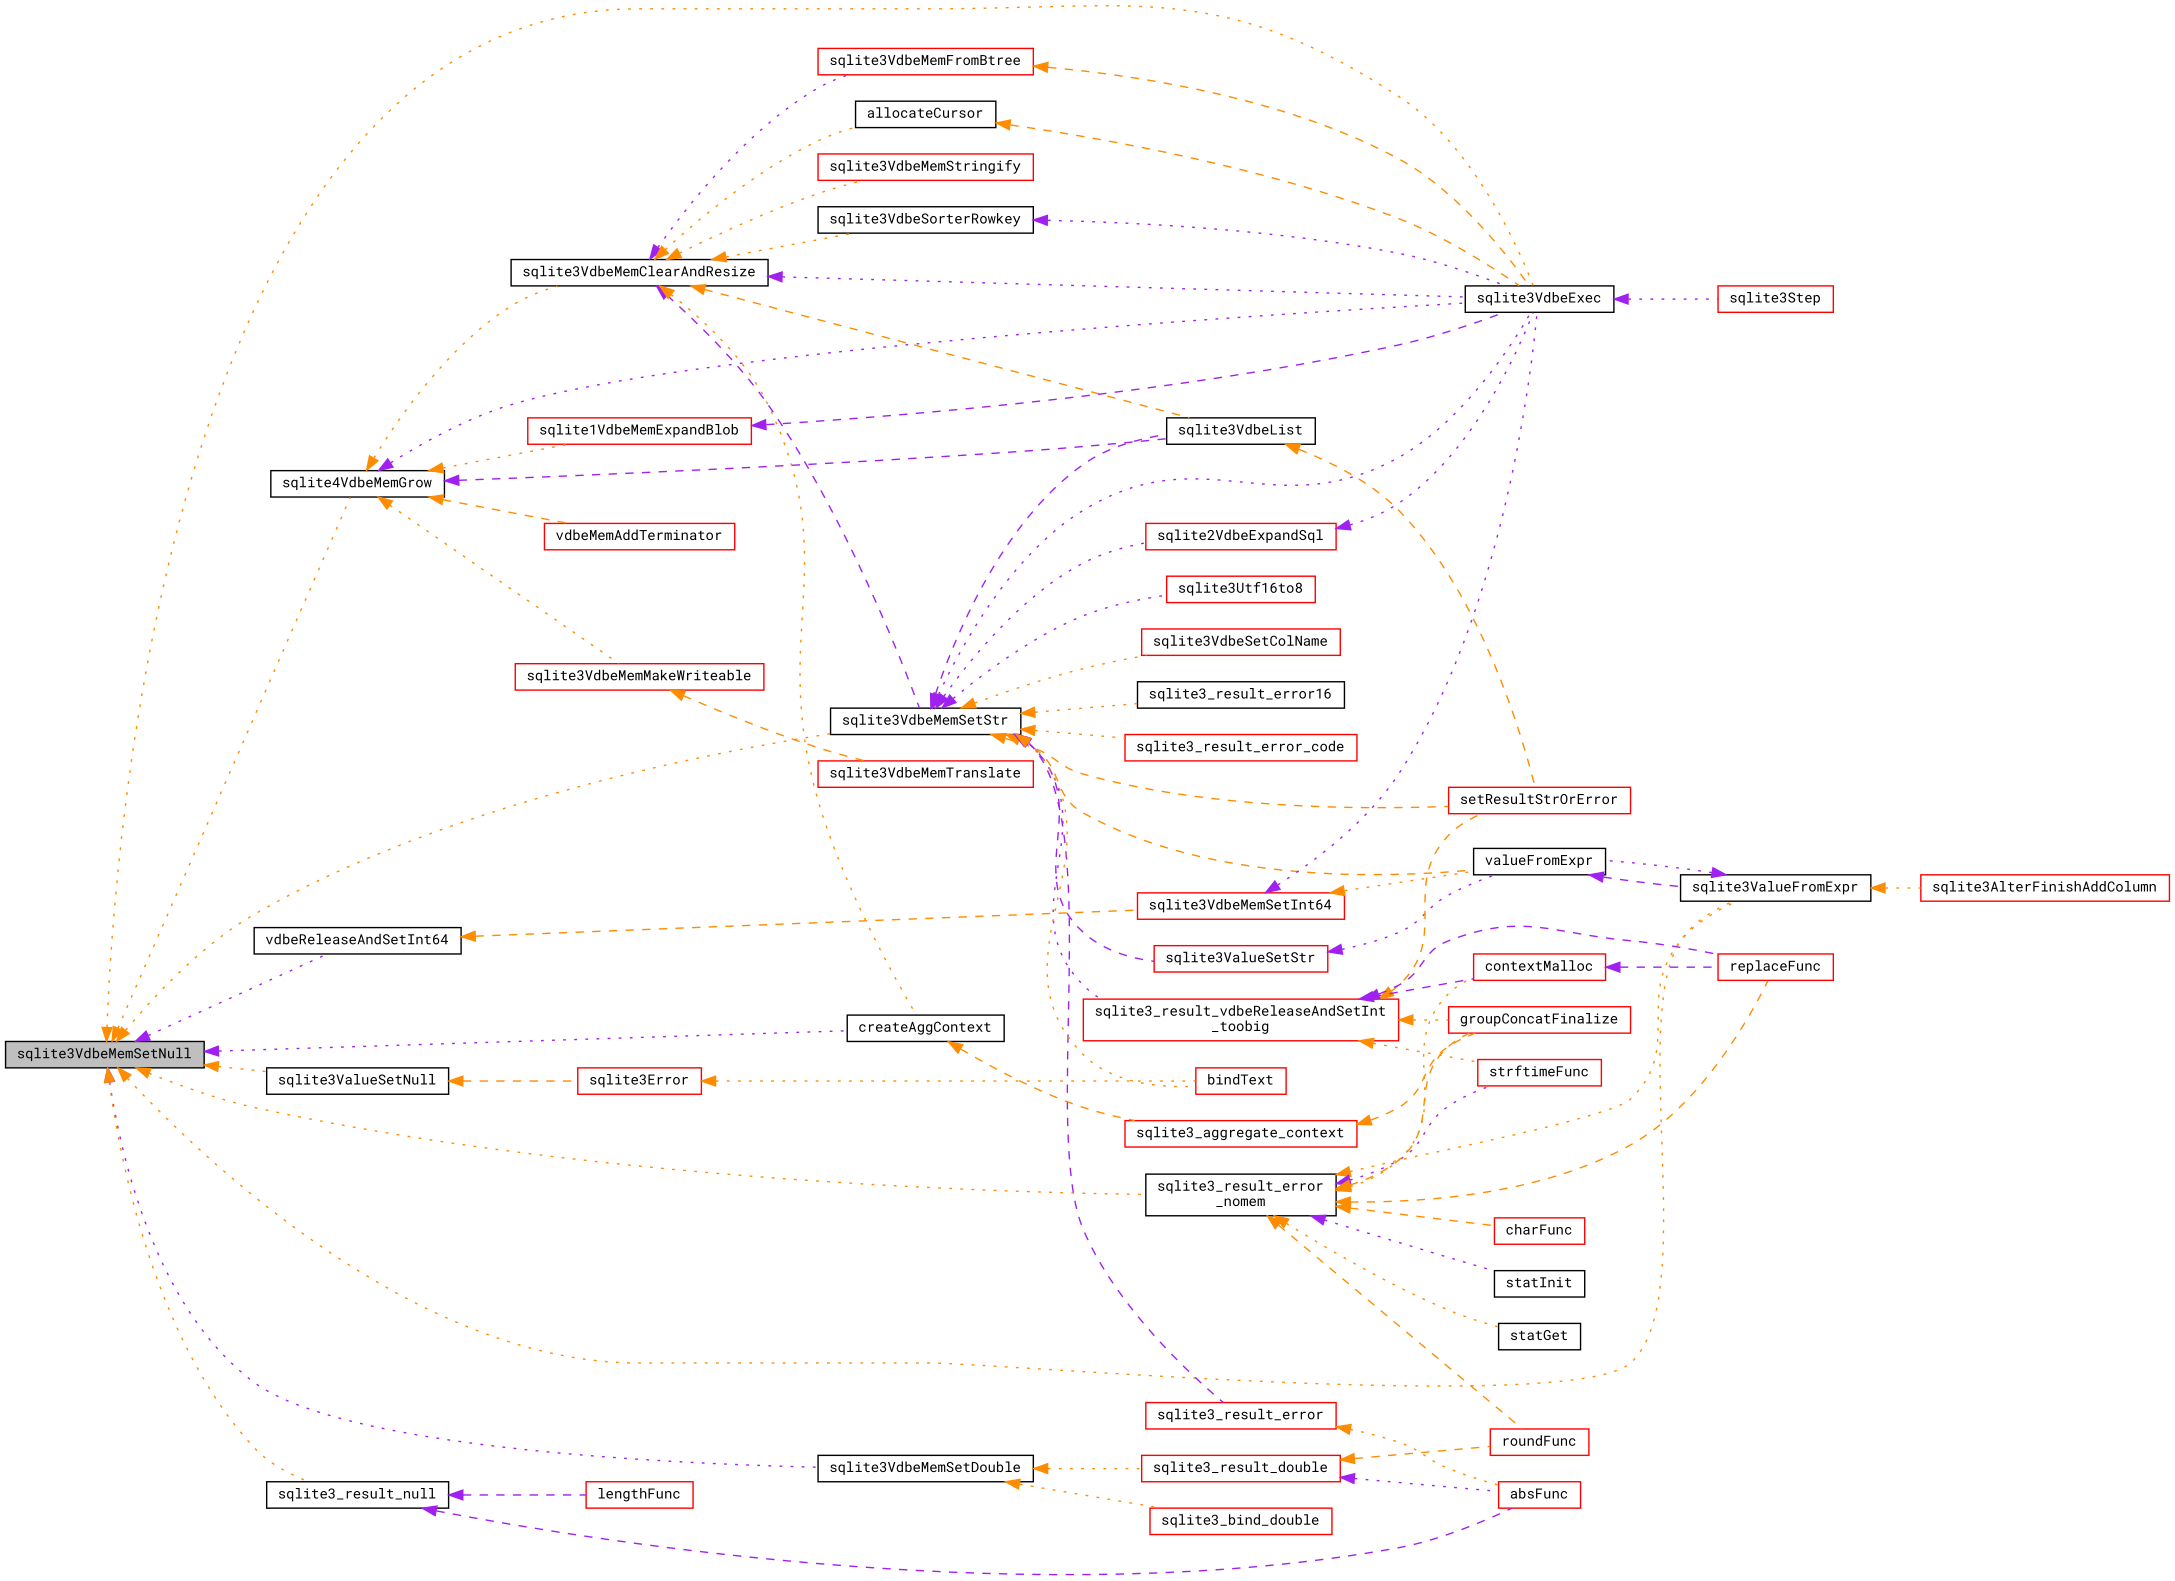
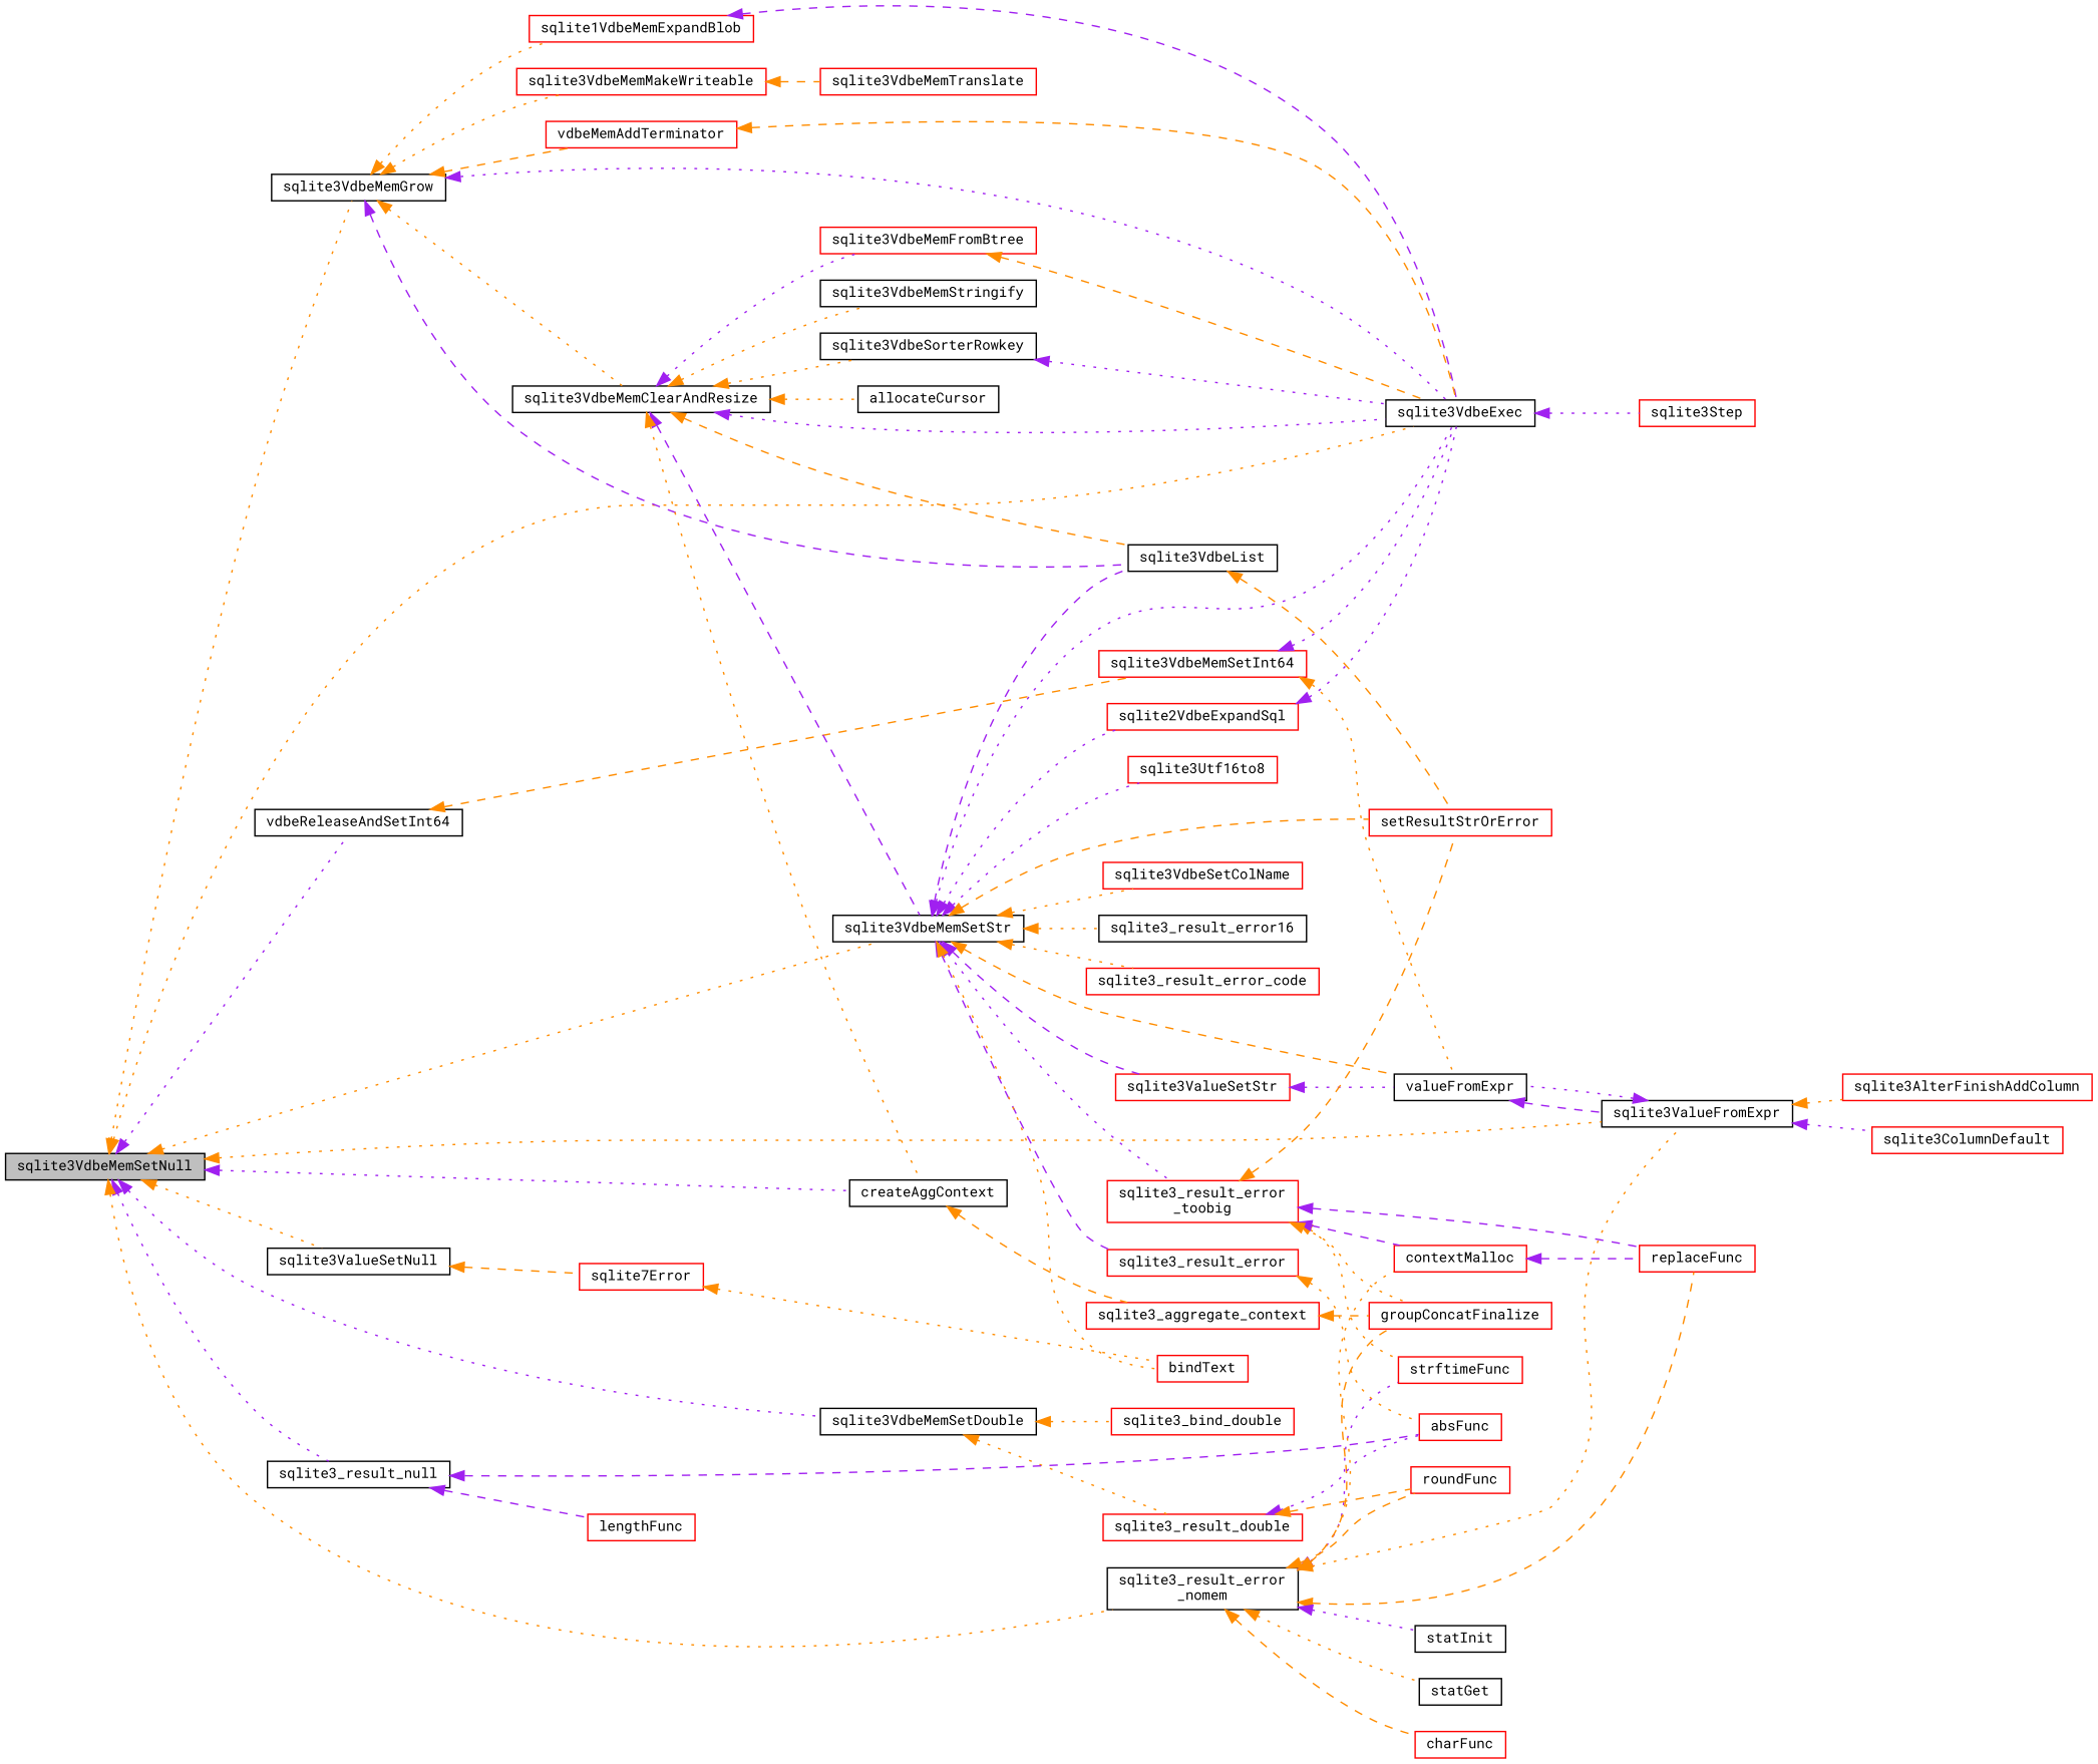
  digraph {
    fontname="Roboto Mono"
    rankdir=LR
    node [color=red fillcolor=white fontname="Roboto Mono" fontsize=10 shape=record style=filled]
    edge [color=darkorange dir=back fontname="Roboto Mono" fontsize=10 labelfontname=FreeSans labelfontsize=10 style=dotted]
    n1 [color=black fillcolor=grey75 fontcolor=black height=0.2 label=sqlite3VdbeMemSetNull width=0.4]
-   n2 [color=black height=0.2 label=sqlite4VdbeMemGrow width=0.4]
+   n2 [color=black height=0.2 label=sqlite3VdbeMemGrow width=0.4]
    n3 [color=black height=0.2 label=sqlite3VdbeExec width=0.4]
    n4 [color=black height=0.2 label=sqlite3VdbeMemSetStr width=0.4]
    n5 [color=black height=0.2 label=sqlite3ValueFromExpr width=0.4]
    n6 [color=black height=0.2 label=createAggContext width=0.4]
    n7 [color=black height=0.2 label=sqlite3ValueSetNull width=0.4]
    n8 [color=black height=0.2 label=vdbeReleaseAndSetInt64 width=0.4]
    n9 [color=black height=0.2 label=sqlite3VdbeMemSetDouble width=0.4]
    n10 [color=black height=0.2 label=sqlite3_result_null width=0.4]
    n11 [color=black height=0.2 label="sqlite3_result_error\l_nomem" width=0.4]
    n12 [color=black height=0.2 label=sqlite3VdbeMemClearAndResize width=0.4]
    n13 [color=black height=0.2 label=sqlite3VdbeList width=0.4]
    n14 [height=0.2 label=sqlite3VdbeMemMakeWriteable width=0.4]
    n15 [height=0.2 label=sqlite1VdbeMemExpandBlob width=0.4]
    n16 [height=0.2 label=vdbeMemAddTerminator width=0.4]
    n17 [height=0.2 label=sqlite3Step width=0.4]
    n18 [height=0.2 label=sqlite3Utf16to8 width=0.4]
    n19 [color=black height=0.2 label=valueFromExpr width=0.4]
    n20 [height=0.2 label=sqlite3ValueSetStr width=0.4]
    n21 [height=0.2 label=sqlite3VdbeSetColName width=0.4]
    n22 [height=0.2 label=setResultStrOrError width=0.4]
    n23 [height=0.2 label=sqlite3_result_error width=0.4]
    n24 [color=black height=0.2 label=sqlite3_result_error16 width=0.4]
    n25 [height=0.2 label=sqlite3_result_error_code width=0.4]
-   n26 [height=0.2 label="sqlite3_result_vdbeReleaseAndSetInt\l_toobig" width=0.4]
+   n26 [height=0.2 label="sqlite3_result_error\l_toobig" width=0.4]
    n27 [height=0.2 label=bindText width=0.4]
    n28 [height=0.2 label=sqlite2VdbeExpandSql width=0.4]
    n29 [height=0.2 label=sqlite3AlterFinishAddColumn width=0.4]
+   n30 [height=0.2 label=sqlite3ColumnDefault width=0.4]
    n31 [height=0.2 label=sqlite3_aggregate_context width=0.4]
-   n32 [height=0.2 label=sqlite3Error width=0.4]
+   n32 [height=0.2 label=sqlite7Error width=0.4]
    n33 [height=0.2 label=sqlite3VdbeMemSetInt64 width=0.4]
    n34 [height=0.2 label=sqlite3_result_double width=0.4]
    n35 [height=0.2 label=sqlite3_bind_double width=0.4]
    n36 [height=0.2 label=absFunc width=0.4]
    n37 [height=0.2 label=lengthFunc width=0.4]
    n38 [height=0.2 label=strftimeFunc width=0.4]
    n39 [height=0.2 label=contextMalloc width=0.4]
    n40 [height=0.2 label=replaceFunc width=0.4]
    n41 [height=0.2 label=groupConcatFinalize width=0.4]
    n42 [height=0.2 label=roundFunc width=0.4]
    n43 [color=black height=0.2 label=statInit width=0.4]
    n44 [color=black height=0.2 label=statGet width=0.4]
    n45 [height=0.2 label=charFunc width=0.4]
-   n46 [height=0.2 label=sqlite3VdbeMemStringify width=0.4]
+   n46 [color=black height=0.2 label=sqlite3VdbeMemStringify width=0.4]
    n47 [height=0.2 label=sqlite3VdbeMemFromBtree width=0.4]
    n48 [color=black height=0.2 label=allocateCursor width=0.4]
    n49 [color=black height=0.2 label=sqlite3VdbeSorterRowkey width=0.4]
    n50 [height=0.2 label=sqlite3VdbeMemTranslate width=0.4]
    n1 -> n2
    n1 -> n3
    n1 -> n4
    n1 -> n5
    n1 -> n6 [color=purple]
    n1 -> n7
    n1 -> n8 [color=purple]
    n1 -> n9 [color=purple]
-   n1 -> n10
+   n1 -> n10 [color=purple]
    n1 -> n11
    n2 -> n3 [color=purple]
    n2 -> n12
    n2 -> n13 [color=purple style=dashed]
    n2 -> n14
    n2 -> n15
    n2 -> n16 [style=dashed]
    n3 -> n17 [color=purple]
    n4 -> n3 [color=purple]
    n4 -> n13 [color=purple style=dashed]
    n4 -> n18 [color=purple]
    n4 -> n19 [style=dashed]
    n4 -> n20 [color=purple style=dashed]
    n4 -> n21
    n4 -> n22 [style=dashed]
    n4 -> n23 [color=purple style=dashed]
    n4 -> n24
    n4 -> n25
    n4 -> n26 [color=purple]
    n4 -> n27
    n4 -> n28 [color=purple]
    n5 -> n19 [color=purple]
    n5 -> n29
+   n5 -> n30 [color=purple]
    n6 -> n31 [style=dashed]
    n7 -> n32 [style=dashed]
    n8 -> n33 [style=dashed]
    n9 -> n34
    n9 -> n35
    n10 -> n36 [color=purple style=dashed]
    n10 -> n37 [color=purple style=dashed]
    n11 -> n5
    n11 -> n38 [color=purple]
    n11 -> n39
    n11 -> n40 [style=dashed]
    n11 -> n41 [style=dashed]
    n11 -> n42 [style=dashed]
    n11 -> n43 [color=purple]
    n11 -> n44
    n11 -> n45 [style=dashed]
    n12 -> n3 [color=purple]
    n12 -> n4 [color=purple style=dashed]
    n12 -> n6
    n12 -> n13 [style=dashed]
    n12 -> n46
    n12 -> n47 [color=purple]
    n12 -> n48
    n12 -> n49
    n13 -> n22 [style=dashed]
    n14 -> n50 [style=dashed]
    n15 -> n3 [color=purple style=dashed]
    n19 -> n5 [color=purple style=dashed]
    n20 -> n19 [color=purple]
    n23 -> n36
    n26 -> n22 [style=dashed]
    n26 -> n38
    n26 -> n39 [color=purple style=dashed]
    n26 -> n40 [color=purple style=dashed]
    n26 -> n41
    n28 -> n3 [color=purple]
    n31 -> n41 [style=dashed]
    n32 -> n27
    n33 -> n3 [color=purple]
    n33 -> n19
    n34 -> n36 [color=purple]
    n34 -> n42 [style=dashed]
    n39 -> n40 [color=purple style=dashed]
    n47 -> n3 [style=dashed]
-   n48 -> n3 [style=dashed]
+   n16 -> n3 [style=dashed]
    n49 -> n3 [color=purple]
  }
